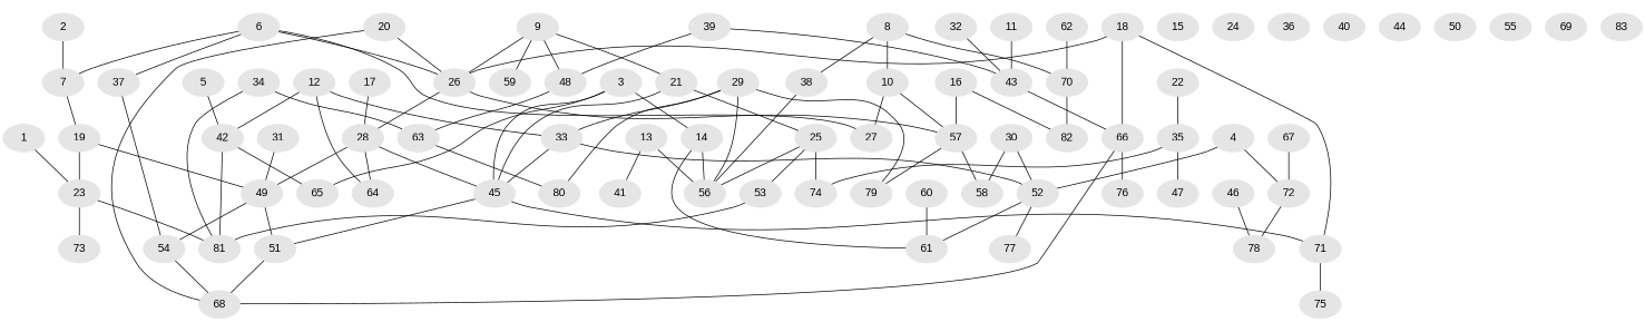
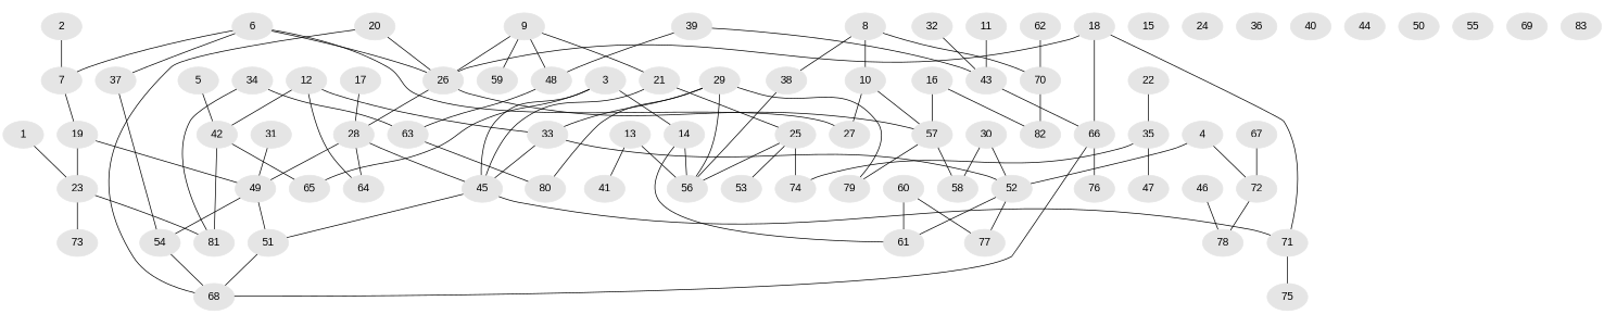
  graph {
    fontname="Liberation Sans"
    node [color=gray90 fontname="Liberation Sans" style=filled]
    edge [fontname="Liberation Sans"]
    1
    23
    73
    81
    2
    7
    19
    3
    14
    45
    65
    56
    61
    71
    51
    4
    52
    72
    77
    78
    5
    42
    6
    26
    27
    37
    57
    28
    54
    49
    8
    10
    38
    70
    82
    9
    21
    48
    59
    25
    63
    58
    79
    11
    43
    66
    12
    33
    64
    13
    41
    15
    16
    17
    18
    68
    76
    75
    20
    53
    74
    22
    35
    47
    24
    29
    80
    30
    31
    32
    34
    36
    39
    40
    44
    46
    50
    55
    60
    62
    67
    69
    83
    1 -- 23
    23 -- 73
    23 -- 81
    2 -- 7
    7 -- 19
    19 -- 23
    19 -- 49
    3 -- 14
    3 -- 45
    3 -- 65
    14 -- 56
    14 -- 61
    45 -- 71
    45 -- 51
    71 -- 75
    51 -- 68
    4 -- 52
    4 -- 72
    52 -- 61
    52 -- 77
    72 -- 78
    5 -- 42
    42 -- 81
    42 -- 65
    6 -- 7
    6 -- 26
    6 -- 27
    6 -- 37
    26 -- 57
    26 -- 28
    37 -- 54
    57 -- 58
    57 -- 79
    28 -- 45
    28 -- 49
    28 -- 64
    54 -- 68
    49 -- 51
    49 -- 54
    8 -- 10
    8 -- 38
    8 -- 70
    10 -- 27
    10 -- 57
    38 -- 56
    70 -- 82
    9 -- 26
    9 -- 21
    9 -- 48
    9 -- 59
    21 -- 45
    21 -- 25
    48 -- 63
    25 -- 56
    25 -- 53
    25 -- 74
    63 -- 80
    11 -- 43
    43 -- 66
    66 -- 68
    66 -- 76
    12 -- 42
    12 -- 33
    12 -- 64
    33 -- 45
    33 -- 52
    13 -- 56
    13 -- 41
    16 -- 57
    16 -- 82
    17 -- 28
    18 -- 71
    18 -- 26
    18 -- 66
    20 -- 26
    20 -- 68
-   53 -- 81
    22 -- 35
    35 -- 74
    35 -- 47
    29 -- 56
    29 -- 79
    29 -- 33
    29 -- 80
    30 -- 52
    30 -- 58
    31 -- 49
    32 -- 43
    34 -- 81
    34 -- 63
    39 -- 48
    39 -- 43
    46 -- 78
    60 -- 61
+   60 -- 77
    62 -- 70
    67 -- 72
  }
